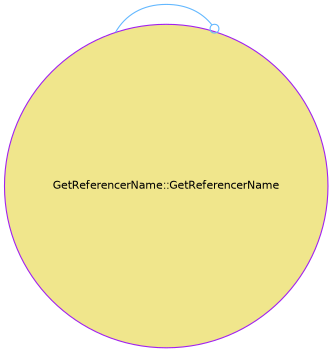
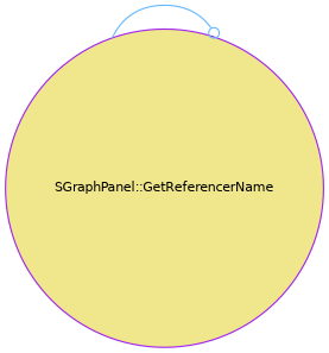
  digraph {
    rankdir=LR
-   n1 [color=purple fillcolor=khaki fontcolor=black fontname=Helvetica fontsize=10 height=0.2 label="GetReferencerName::GetReferencerName" shape=circle style=filled width=0.4]
+   n1 [color=purple fillcolor=khaki fontcolor=black fontname=Helvetica fontsize=10 height=0.2 label="SGraphPanel::GetReferencerName" shape=circle style=filled width=0.4]
    n1 -> n1 [color=steelblue1 fontname=Helvetica fontsize=10 labelfontname=Helvetica labelfontsize=10 style=solid arrowhead=odot]
  }
